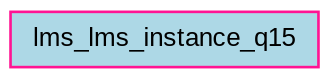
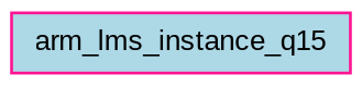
  digraph {
    rankdir=LR
    fontname="Liberation Sans"
-   n1 [color=deeppink fillcolor=lightblue fontname="Liberation Sans" fontsize=10 height=0.2 label=lms_lms_instance_q15 shape=record style=filled width=0.4]
+   n1 [color=deeppink fillcolor=lightblue fontname="Liberation Sans" fontsize=10 height=0.2 label=arm_lms_instance_q15 shape=record style=filled width=0.4]
  }
